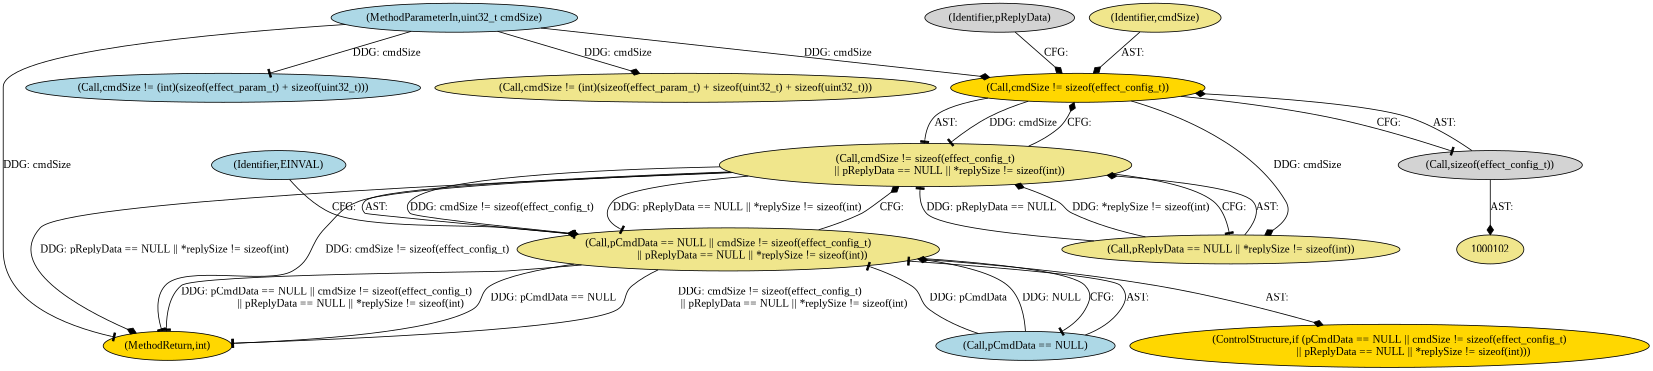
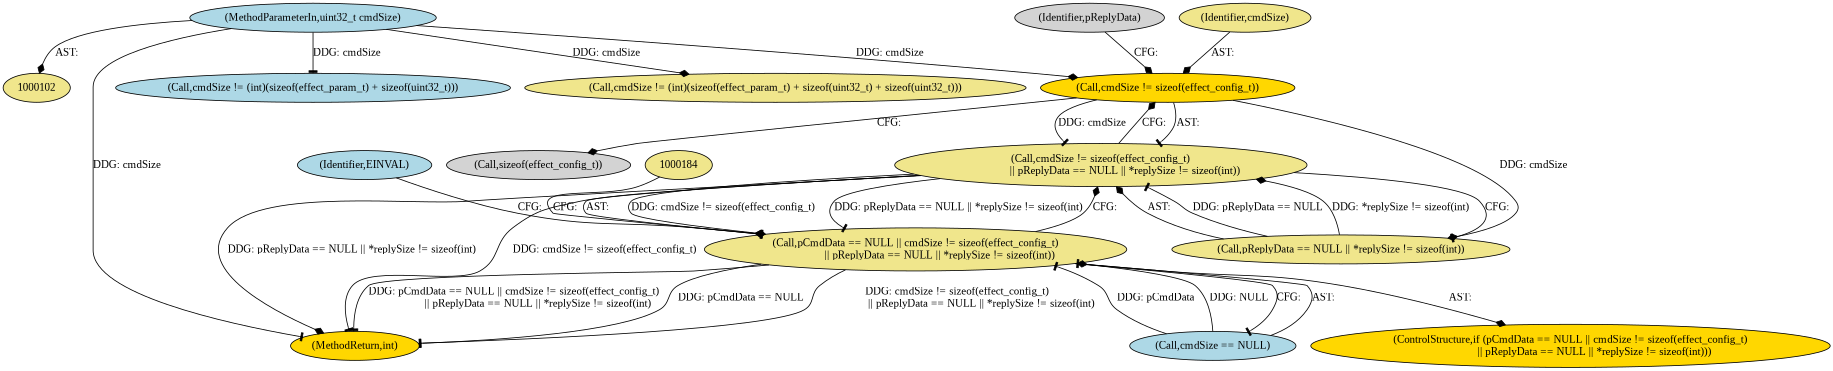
  digraph {
    fontname="Liberation Serif"
    node [fillcolor=khaki fontname="Liberation Serif" style=filled]
    edge [arrowhead=diamond fontname="Liberation Serif"]
    n1 [fillcolor=gold label="(Call,cmdSize != sizeof(effect_config_t))"]
    n2 [label="(Call,cmdSize != sizeof(effect_config_t)\n                || pReplyData == NULL || *replySize != sizeof(int))"]
    n3 [fillcolor=lightgrey label="(Call,sizeof(effect_config_t))"]
    n4 [label="(Call,pReplyData == NULL || *replySize != sizeof(int))"]
    n5 [fillcolor=gold label="(MethodReturn,int)"]
    n6 [label="(Call,pCmdData == NULL || cmdSize != sizeof(effect_config_t)\n                || pReplyData == NULL || *replySize != sizeof(int))"]
    n7 [fillcolor=lightblue label="(MethodParameterIn,uint32_t cmdSize)"]
    n8 [fillcolor=lightblue label="(Call,cmdSize != (int)(sizeof(effect_param_t) + sizeof(uint32_t)))"]
    n9 [label="(Call,cmdSize != (int)(sizeof(effect_param_t) + sizeof(uint32_t) + sizeof(uint32_t)))"]
    1000102
    n11 [fillcolor=gold label="(ControlStructure,if (pCmdData == NULL || cmdSize != sizeof(effect_config_t)\n                || pReplyData == NULL || *replySize != sizeof(int)))"]
-   n12 [fillcolor=lightblue label="(Call,pCmdData == NULL)"]
+   n12 [fillcolor=lightblue label="(Call,cmdSize == NULL)"]
    n13 [fillcolor=lightgrey label="(Identifier,pReplyData)"]
    n14 [fillcolor=lightblue label="(Identifier,EINVAL)"]
    n15 [label="(Identifier,cmdSize)"]
+   1000184
    n1 -> n2 [arrowhead=tee label="AST: "]
    n1 -> n2 [arrowhead=tee label="DDG: cmdSize"]
-   n1 -> n3 [arrowhead=tee label="CFG: "]
+   n1 -> n3 [label="CFG: "]
    n1 -> n4 [label="DDG: cmdSize"]
    n2 -> n1 [label="CFG: "]
    n2 -> n4 [arrowhead=tee label="CFG: "]
    n2 -> n5 [arrowhead=tee label="DDG: cmdSize != sizeof(effect_config_t)"]
    n2 -> n5 [label="DDG: pReplyData == NULL || *replySize != sizeof(int)"]
    n2 -> n6 [arrowhead=tee label="AST: "]
    n2 -> n6 [label="DDG: cmdSize != sizeof(effect_config_t)"]
    n2 -> n6 [arrowhead=tee label="DDG: pReplyData == NULL || *replySize != sizeof(int)"]
-   n3 -> n1 [label="AST: "]
    n4 -> n2 [label="AST: "]
    n4 -> n2 [arrowhead=tee label="DDG: pReplyData == NULL"]
    n4 -> n2 [label="DDG: *replySize != sizeof(int)"]
    n6 -> n2 [label="CFG: "]
    n6 -> n5 [arrowhead=tee label="DDG: pCmdData == NULL || cmdSize != sizeof(effect_config_t)\n                || pReplyData == NULL || *replySize != sizeof(int)"]
    n6 -> n5 [arrowhead=tee label="DDG: pCmdData == NULL"]
    n6 -> n5 [arrowhead=tee label="DDG: cmdSize != sizeof(effect_config_t)\n                || pReplyData == NULL || *replySize != sizeof(int)"]
    n6 -> n11 [label="AST: "]
    n6 -> n12 [arrowhead=tee label="CFG: "]
    n7 -> n1 [label="DDG: cmdSize"]
    n7 -> n5 [arrowhead=tee label="DDG: cmdSize"]
    n7 -> n8 [arrowhead=tee label="DDG: cmdSize"]
    n7 -> n9 [label="DDG: cmdSize"]
-   n3 -> 1000102 [label="AST: "]
+   n7 -> 1000102 [label="AST: "]
    n12 -> n6 [arrowhead=tee label="AST: "]
    n12 -> n6 [arrowhead=tee label="DDG: pCmdData"]
    n12 -> n6 [label="DDG: NULL"]
    n13 -> n1 [label="CFG: "]
    n14 -> n6 [label="CFG: "]
    n15 -> n1 [label="AST: "]
+   1000184 -> n6 [arrowhead=tee label="CFG: "]
  }
